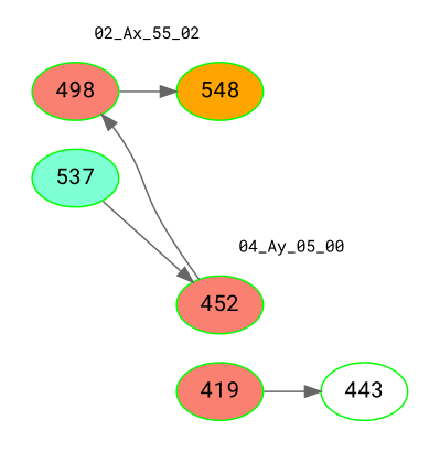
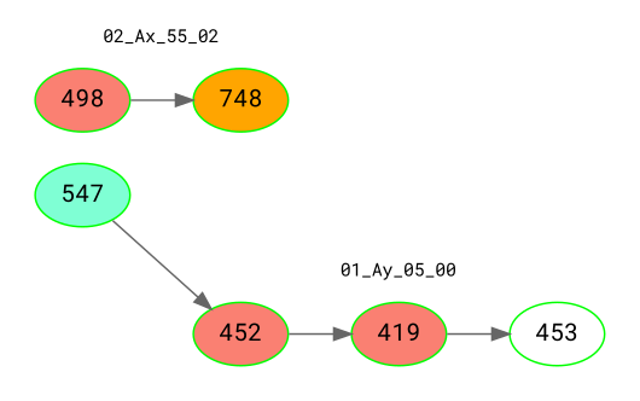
  digraph {
    fontname="Roboto Mono"
    rankdir=LR
    node [color=green fillcolor=salmon fontname="Roboto Mono" style=filled]
    edge [color=gray40 fontname="Roboto Mono"]
-   n1 [fillcolor=aquamarine label=537]
+   n1 [fillcolor=aquamarine label=547]
    n2 [label=498]
-   n3 [fillcolor=orange label=548]
+   n3 [fillcolor=orange label=748]
    n4 [label=452]
    n5 [label=419]
-   n6 [fillcolor=white label=443]
+   n6 [fillcolor=white label=453]
    subgraph cluster_1 {
      color=white
      fontsize=10
      label="02_Ax_55_02"
      n1
      n2
      n3
    }
    subgraph cluster_2 {
      color=white
      fontsize=10
-     label="04_Ay_05_00"
+     label="01_Ay_05_00"
      n4
      n5
      n6
    }
    n1 -> n4
    n2 -> n3
-   n4 -> n2
+   n4 -> n5
    n5 -> n6
  }
